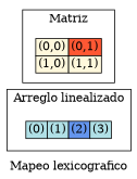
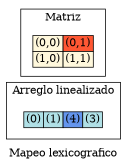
  digraph {
    label="Mapeo lexicografico"
    rankdir=LR
    node [shape=plaintext]
-   n1 [label=< 		<table border="0" cellborder="1" cellspacing="0"> 		<tr> 		<td bgcolor="#B0E0E6">(0)</td> 		<td bgcolor="#B0E0E6">(1)</td> 		<td bgcolor="#6495ED">(2)</td> 		<td bgcolor="#B0E0E6">(3)</td> </tr> </table>>]
+   n1 [label=< 		<table border="0" cellborder="1" cellspacing="0"> 		<tr> 		<td bgcolor="#B0E0E6">(0)</td> 		<td bgcolor="#B0E0E6">(1)</td> 		<td bgcolor="#6495ED">(4)</td> 		<td bgcolor="#B0E0E6">(3)</td> </tr> </table>>]
    n2 [label=< 		<table border="0" cellborder="1" cellspacing="0"> 		<tr> 		<td bgcolor="#FFF8DC">(0,0)</td> 		<td bgcolor="#FF5733">(0,1)</td> </tr> 		<tr> 		<td bgcolor="#FFF8DC">(1,0)</td> 		<td bgcolor="#FFF8DC">(1,1)</td> </tr> </table>>]
    subgraph cluster_1 {
      label="Arreglo linealizado"
      n1
    }
    subgraph cluster_2 {
      label=Matriz
      n2
    }
  }
